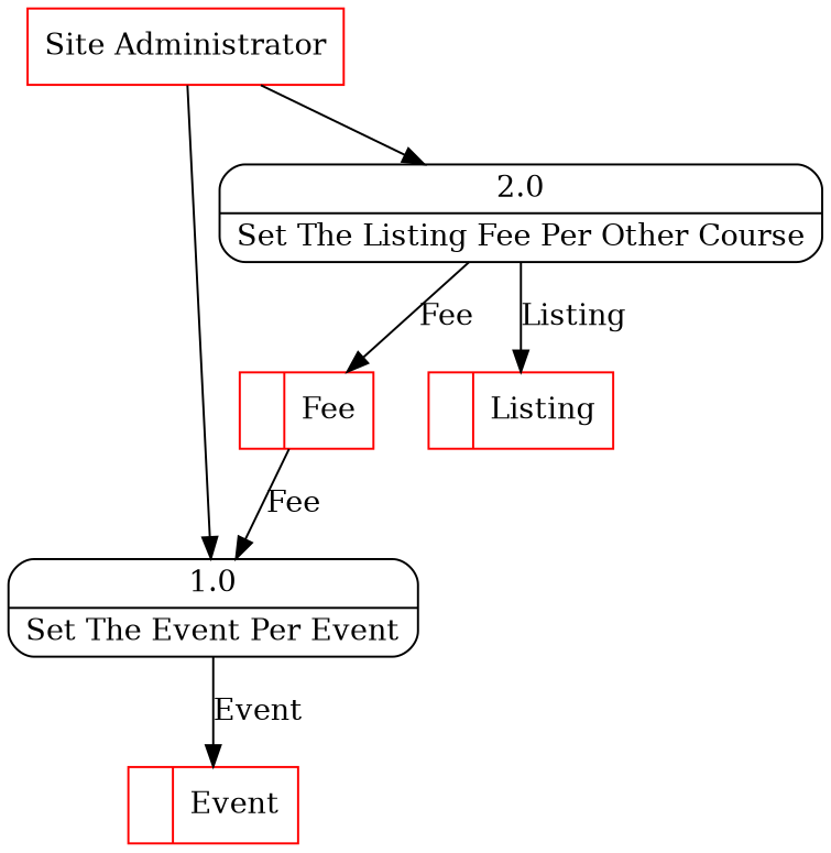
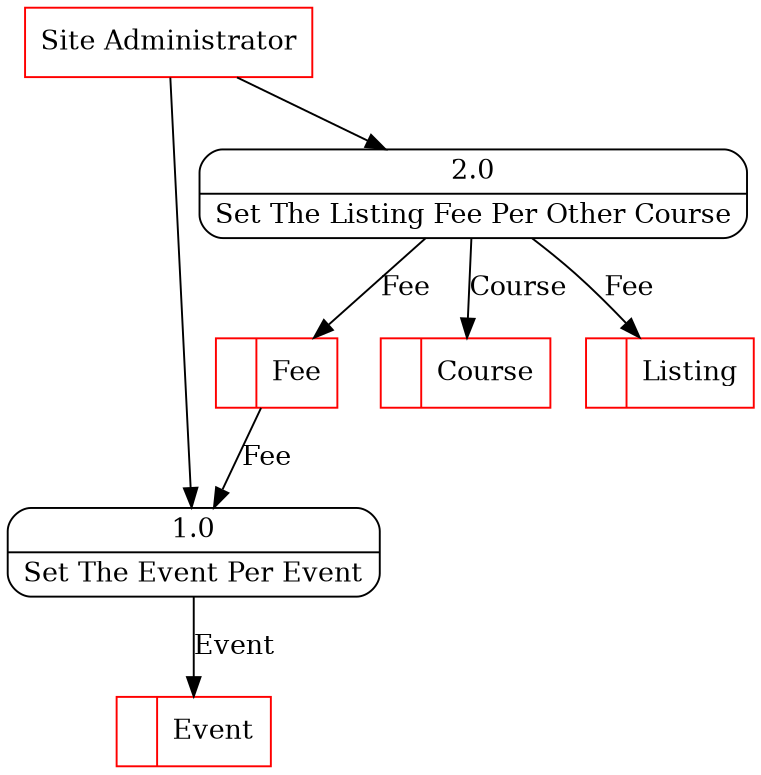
  digraph {
    node [color=red shape=record]
    n1 [label="<f0>  |<f1> Event "]
    n2 [label="<f0>  |<f1> Fee "]
    n3 [label="{<f0> 1.0|<f1> Set The Event Per Event }" shape=Mrecord color=""]
+   n4 [label="<f0>  |<f1> Course "]
    n5 [label="<f0>  |<f1> Listing "]
    n6 [label="Site Administrator" shape=box]
    n7 [label="{<f0> 2.0|<f1> Set The Listing Fee Per Other Course }" shape=Mrecord color=""]
    n2 -> n3 [label=Fee]
    n3 -> n1 [label=Event]
    n6 -> n3
    n6 -> n7
    n7 -> n2 [label=Fee]
-   n7 -> n5 [label=Listing]
+   n7 -> n4 [label=Course]
+   n7 -> n5 [label=Fee]
  }
